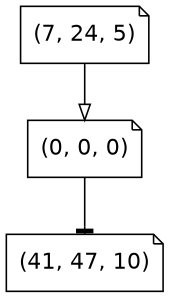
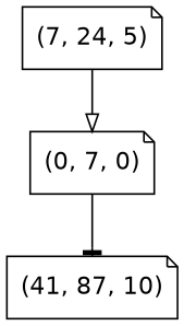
  digraph {
    fontname="DejaVu Sans"
    node [fontname="DejaVu Sans" shape=note]
    edge [fontname="DejaVu Sans"]
-   "(0, 0, 0)"
-   "(41, 47, 10)"
+   "(0, 0, 0)" [label="(0, 7, 0)"]
+   "(41, 47, 10)" [label="(41, 87, 10)"]
    "(7, 24, 5)"
    "(0, 0, 0)" -> "(41, 47, 10)" [arrowhead=tee]
    "(7, 24, 5)" -> "(0, 0, 0)" [arrowhead=onormal]
  }
